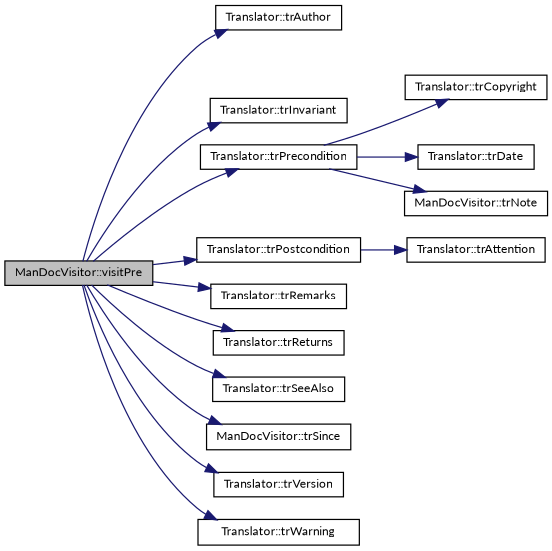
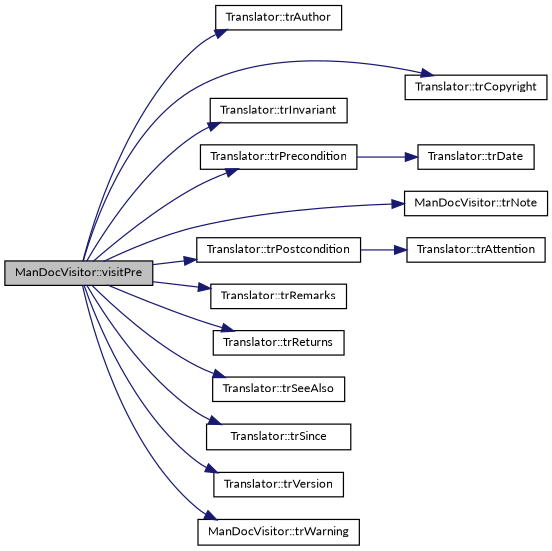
  digraph {
    fontname=Lato
    rankdir=LR
    node [color=black fillcolor=white fontname=Lato fontsize=10 shape=record style=filled]
    edge [color=midnightblue fontname=Lato fontsize=10 labelfontname=Helvetica labelfontsize=10 style=solid]
    n1 [fillcolor=grey75 fontcolor=black height=0.2 label="ManDocVisitor::visitPre" width=0.4]
    n2 [height=0.2 label="Translator::trAuthor" width=0.4]
    n3 [height=0.2 label="Translator::trCopyright" width=0.4]
    n4 [height=0.2 label="Translator::trInvariant" width=0.4]
    n5 [height=0.2 label="ManDocVisitor::trNote" width=0.4]
    n6 [height=0.2 label="Translator::trPostcondition" width=0.4]
    n7 [height=0.2 label="Translator::trPrecondition" width=0.4]
    n8 [height=0.2 label="Translator::trRemarks" width=0.4]
    n9 [height=0.2 label="Translator::trReturns" width=0.4]
    n10 [height=0.2 label="Translator::trSeeAlso" width=0.4]
-   n11 [height=0.2 label="ManDocVisitor::trSince" width=0.4]
+   n11 [height=0.2 label="Translator::trSince" width=0.4]
    n12 [height=0.2 label="Translator::trVersion" width=0.4]
-   n13 [height=0.2 label="Translator::trWarning" width=0.4]
+   n13 [height=0.2 label="ManDocVisitor::trWarning" width=0.4]
    n14 [height=0.2 label="Translator::trAttention" width=0.4]
    n15 [height=0.2 label="Translator::trDate" width=0.4]
    n1 -> n2
-   n7 -> n3
+   n1 -> n3
    n1 -> n4
-   n7 -> n5
+   n1 -> n5
    n1 -> n6
    n1 -> n7
    n1 -> n8
    n1 -> n9
    n1 -> n10
    n1 -> n11
    n1 -> n12
    n1 -> n13
    n6 -> n14
    n7 -> n15
  }
